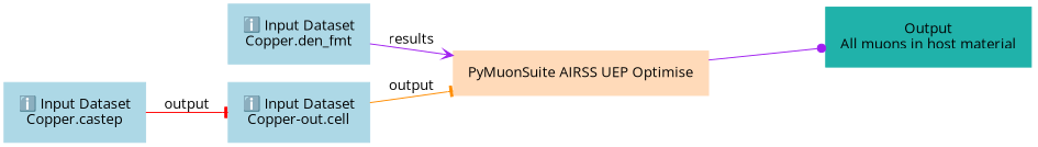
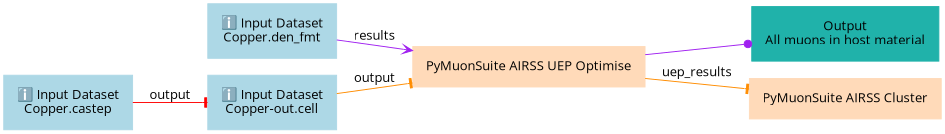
  digraph {
    fontname="Open Sans"
    rankdir=LR
    node [color=lightblue fontname="Open Sans" margin="0.2,0.2" shape=box style=filled]
    edge [arrowhead=tee color=darkorange fontname="Open Sans"]
    n1 [label="ℹ️ Input Dataset\nCopper-out.cell"]
    n2 [color=peachpuff label="PyMuonSuite AIRSS UEP Optimise"]
    n3 [color=lightseagreen label="Output\nAll muons in host material"]
+   n4 [color=peachpuff label="PyMuonSuite AIRSS Cluster"]
    n5 [label="ℹ️ Input Dataset\nCopper.den_fmt"]
    n6 [label="ℹ️ Input Dataset\nCopper.castep"]
    n1 -> n2 [label=output]
    n2 -> n3 [arrowhead=dot color=purple]
+   n2 -> n4 [label=uep_results]
    n5 -> n2 [arrowhead=vee color=purple label=results]
    n6 -> n1 [color=red label=output]
  }
